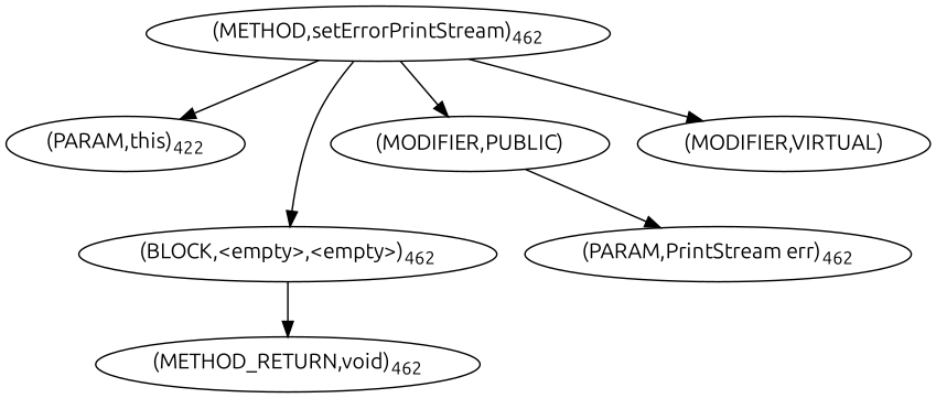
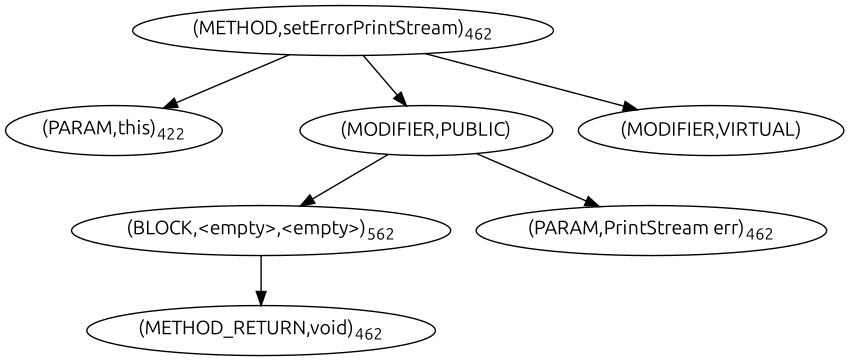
  digraph {
    fontname=Ubuntu
    node [fontname=Ubuntu]
    edge [fontname=Ubuntu]
    n1 [label=<(METHOD,setErrorPrintStream)<SUB>462</SUB>>]
    n2 [label=<(PARAM,this)<SUB>422</SUB>>]
-   n3 [label=<(BLOCK,&lt;empty&gt;,&lt;empty&gt;)<SUB>462</SUB>>]
+   n3 [label=<(BLOCK,&lt;empty&gt;,&lt;empty&gt;)<SUB>562</SUB>>]
    n4 [label=<(MODIFIER,PUBLIC)>]
    n5 [label=<(MODIFIER,VIRTUAL)>]
    n6 [label=<(PARAM,PrintStream err)<SUB>462</SUB>>]
    n7 [label=<(METHOD_RETURN,void)<SUB>462</SUB>>]
    n1 -> n2
-   n1 -> n3
+   n4 -> n3
    n1 -> n4
    n1 -> n5
    n3 -> n7
    n4 -> n6
  }
